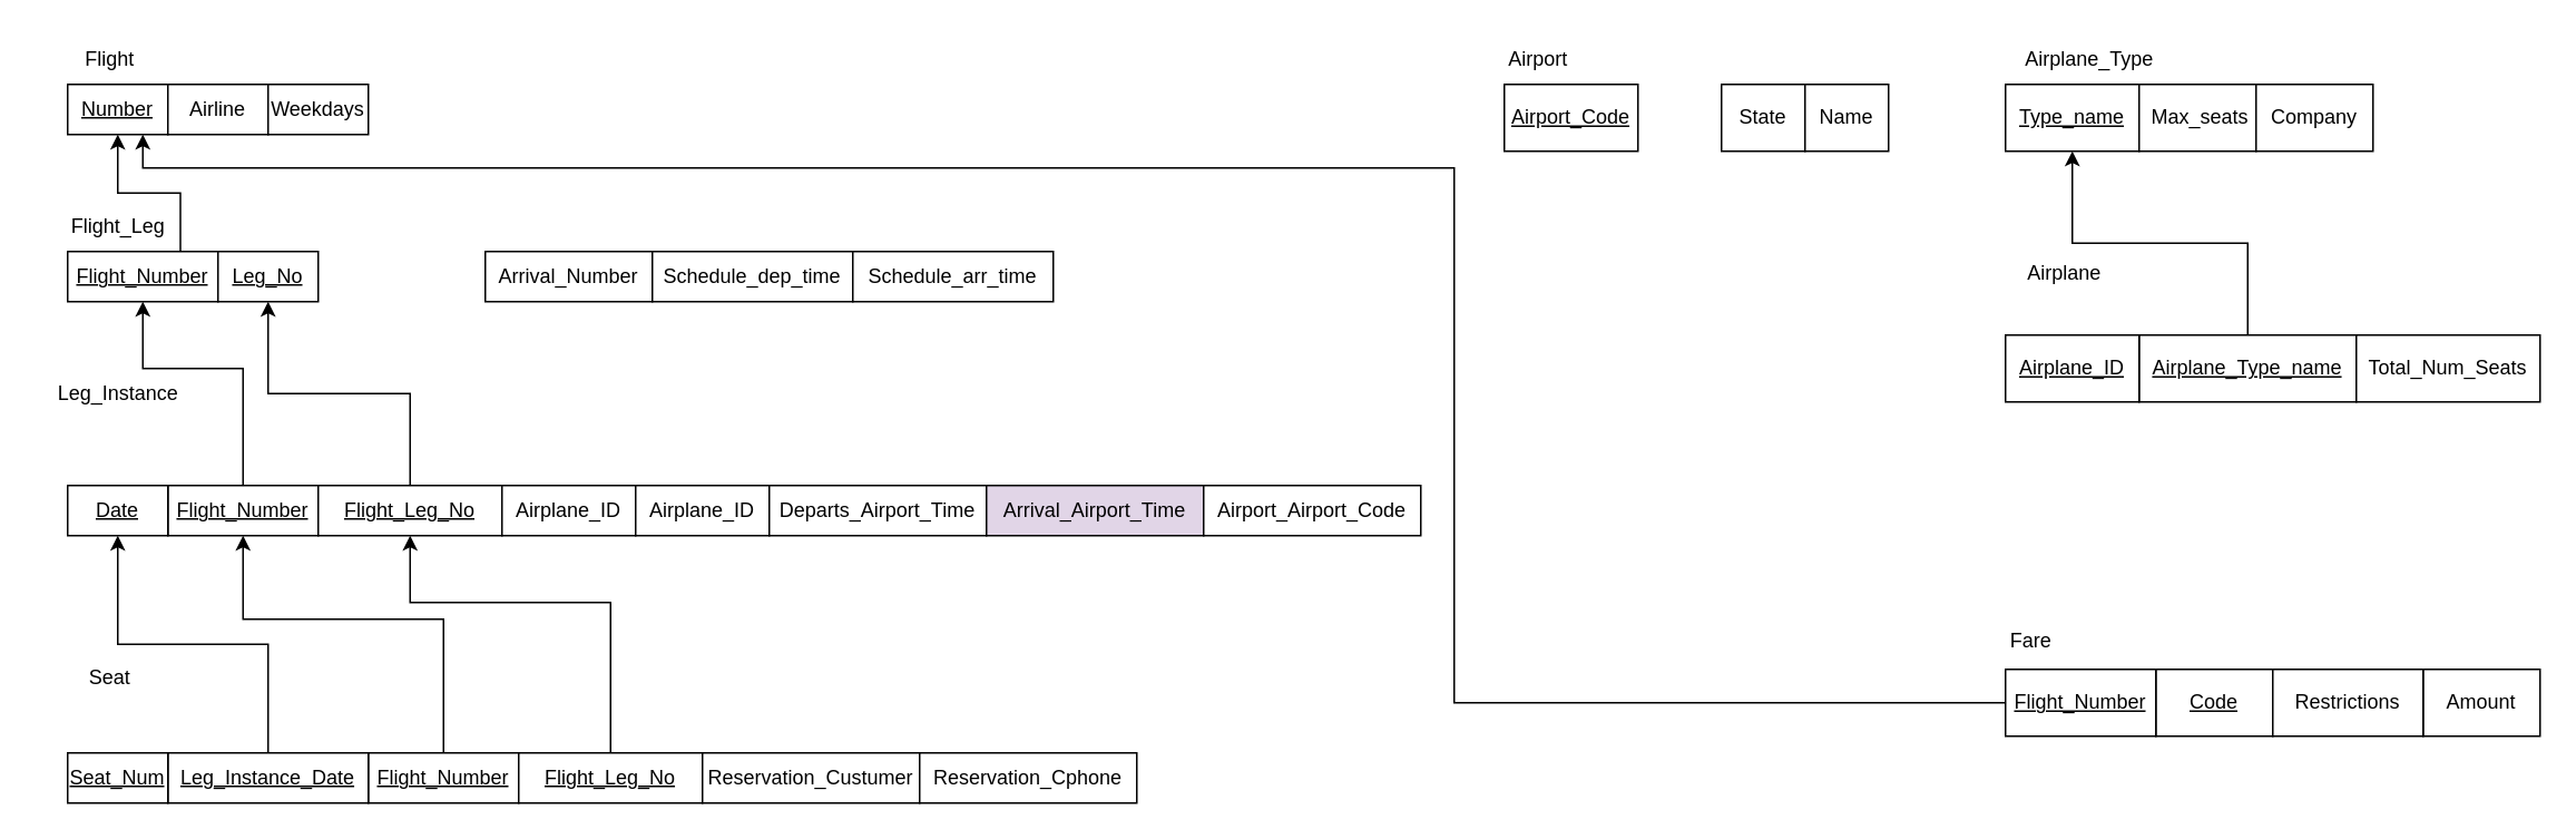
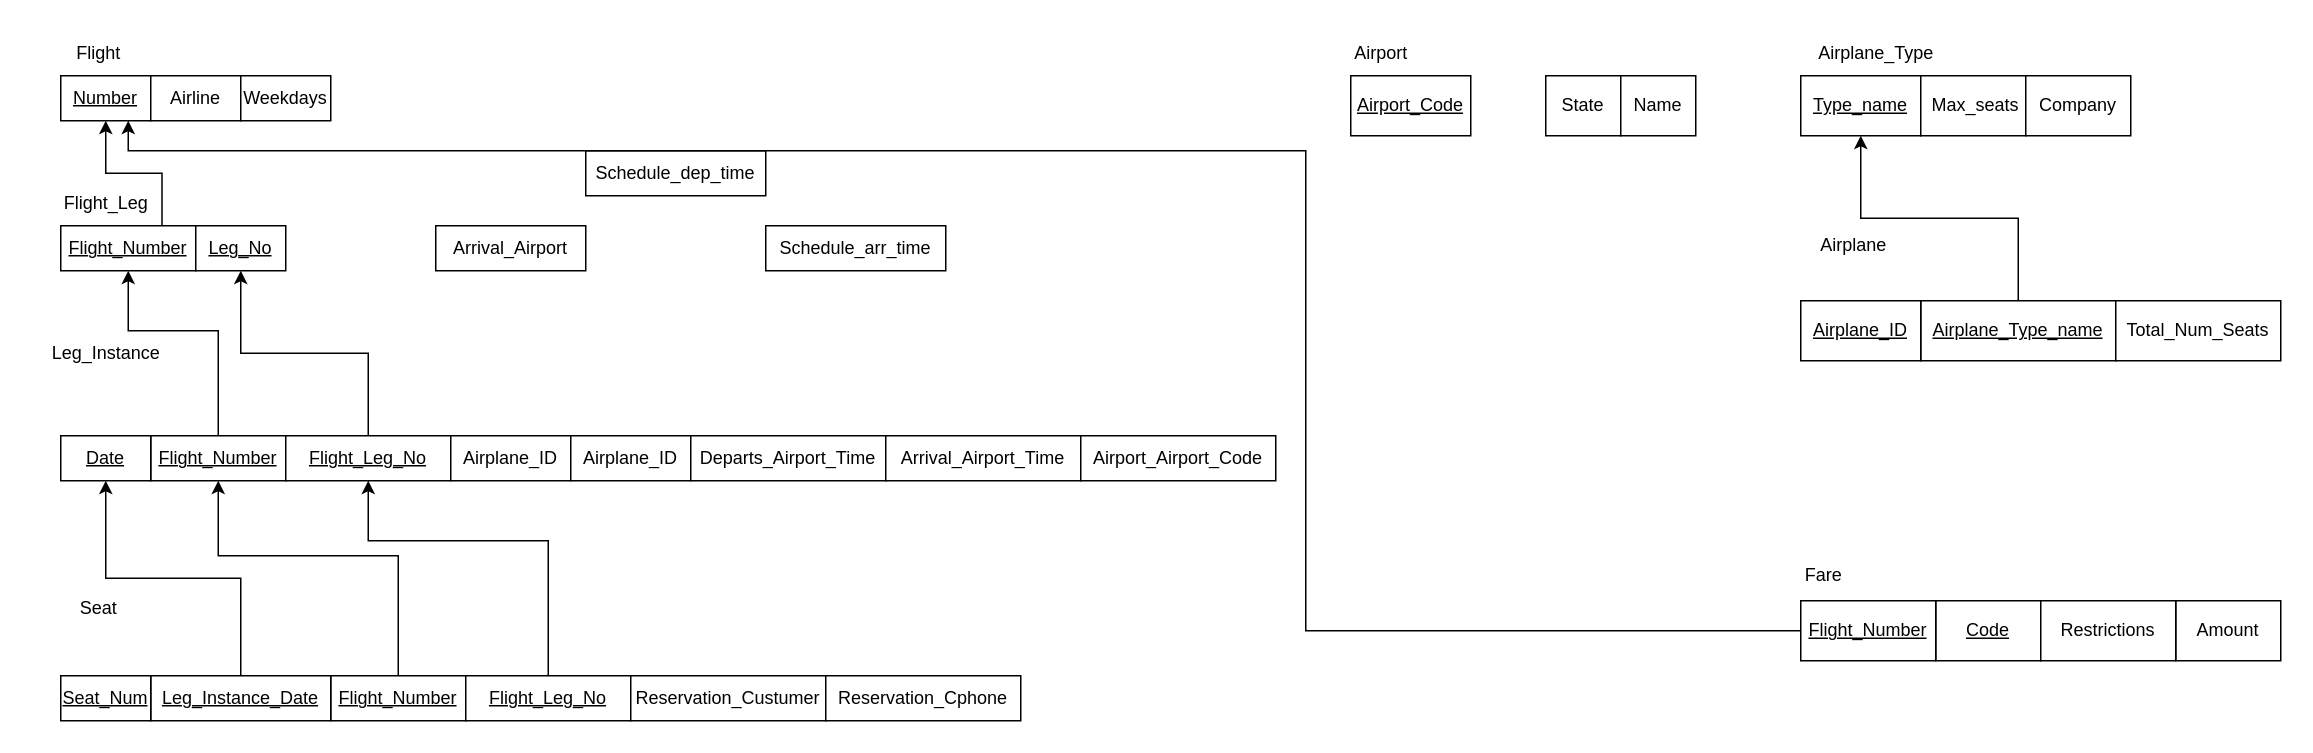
  <mxCell id="0" />
  <mxCell id="1" parent="0" />
  <mxCell id="2" value="&lt;u&gt;Number&lt;/u&gt;" style="rounded=0;whiteSpace=wrap;html=1;" parent="1" vertex="1"><mxGeometry x="40" y="50" width="60" height="30" as="geometry" /></mxCell>
  <mxCell id="3" style="edgeStyle=orthogonalEdgeStyle;rounded=0;orthogonalLoop=1;jettySize=auto;html=1;exitX=0.75;exitY=0;exitDx=0;exitDy=0;entryX=0.5;entryY=1;entryDx=0;entryDy=0;" edge="1" parent="1" source="4" target="2"><mxGeometry relative="1" as="geometry" /></mxCell>
  <mxCell id="4" value="&lt;u&gt;Flight_Number&lt;/u&gt;" style="rounded=0;whiteSpace=wrap;html=1;" parent="1" vertex="1"><mxGeometry x="40" y="150" width="90" height="30" as="geometry" /></mxCell>
  <mxCell id="5" value="Flight" style="text;html=1;align=center;verticalAlign=middle;resizable=0;points=[];autosize=1;strokeColor=none;fillColor=none;" parent="1" vertex="1"><mxGeometry x="40" y="20" width="50" height="30" as="geometry" /></mxCell>
  <mxCell id="6" value="Flight_Leg" style="text;html=1;align=center;verticalAlign=middle;resizable=0;points=[];autosize=1;strokeColor=none;fillColor=none;" parent="1" vertex="1"><mxGeometry x="30" y="120" width="80" height="30" as="geometry" /></mxCell>
  <mxCell id="7" value="Leg_Instance" style="text;html=1;align=center;verticalAlign=middle;resizable=0;points=[];autosize=1;strokeColor=none;fillColor=none;" parent="1" vertex="1"><mxGeometry x="20" y="220" width="100" height="30" as="geometry" /></mxCell>
  <mxCell id="8" value="Seat" style="text;html=1;align=center;verticalAlign=middle;resizable=0;points=[];autosize=1;strokeColor=none;fillColor=none;" parent="1" vertex="1"><mxGeometry x="40" y="390" width="50" height="30" as="geometry" /></mxCell>
  <mxCell id="9" value="Airport" style="text;html=1;align=center;verticalAlign=middle;resizable=0;points=[];autosize=1;strokeColor=none;fillColor=none;" parent="1" vertex="1"><mxGeometry x="890" y="20" width="60" height="30" as="geometry" /></mxCell>
  <mxCell id="10" value="Airplane_Type" style="text;html=1;align=center;verticalAlign=middle;resizable=0;points=[];autosize=1;strokeColor=none;fillColor=none;" parent="1" vertex="1"><mxGeometry x="1200" y="20" width="100" height="30" as="geometry" /></mxCell>
  <mxCell id="11" value="Airplane" style="text;html=1;align=center;verticalAlign=middle;resizable=0;points=[];autosize=1;strokeColor=none;fillColor=none;" parent="1" vertex="1"><mxGeometry x="1200" y="148" width="70" height="30" as="geometry" /></mxCell>
  <mxCell id="12" value="Fare" style="text;html=1;align=center;verticalAlign=middle;resizable=0;points=[];autosize=1;strokeColor=none;fillColor=none;" parent="1" vertex="1"><mxGeometry x="1190" y="368" width="50" height="30" as="geometry" /></mxCell>
  <mxCell id="13" value="Airline" style="rounded=0;whiteSpace=wrap;html=1;" parent="1" vertex="1"><mxGeometry x="100" y="50" width="60" height="30" as="geometry" /></mxCell>
  <mxCell id="14" value="Weekdays" style="rounded=0;whiteSpace=wrap;html=1;" parent="1" vertex="1"><mxGeometry x="160" y="50" width="60" height="30" as="geometry" /></mxCell>
  <mxCell id="15" value="&lt;u&gt;Leg_No&lt;/u&gt;" style="rounded=0;whiteSpace=wrap;html=1;" parent="1" vertex="1"><mxGeometry x="130" y="150" width="60" height="30" as="geometry" /></mxCell>
- <mxCell id="16" value="Arrival_Number" style="rounded=0;whiteSpace=wrap;html=1;" parent="1" vertex="1"><mxGeometry x="290" y="150" width="100" height="30" as="geometry" /></mxCell>
- <mxCell id="17" value="Schedule_dep_time" style="rounded=0;whiteSpace=wrap;html=1;" parent="1" vertex="1"><mxGeometry x="390" y="150" width="120" height="30" as="geometry" /></mxCell>
+ <mxCell id="16" value="Arrival_Airport" style="rounded=0;whiteSpace=wrap;html=1;" parent="1" vertex="1"><mxGeometry x="290" y="150" width="100" height="30" as="geometry" /></mxCell>
+ <mxCell id="17" value="Schedule_dep_time" style="rounded=0;whiteSpace=wrap;html=1;" parent="1" vertex="1"><mxGeometry x="390" y="100" width="120" height="30" as="geometry" /></mxCell>
  <mxCell id="18" value="Schedule_arr_time" style="rounded=0;whiteSpace=wrap;html=1;" parent="1" vertex="1"><mxGeometry x="510" y="150" width="120" height="30" as="geometry" /></mxCell>
  <mxCell id="19" style="edgeStyle=orthogonalEdgeStyle;rounded=0;orthogonalLoop=1;jettySize=auto;html=1;exitX=0.5;exitY=0;exitDx=0;exitDy=0;entryX=0.5;entryY=1;entryDx=0;entryDy=0;" edge="1" parent="1" source="20" target="4"><mxGeometry relative="1" as="geometry"><Array as="points"><mxPoint x="145" y="220" /><mxPoint x="85" y="220" /></Array></mxGeometry></mxCell>
  <mxCell id="20" value="&lt;u&gt;Flight_Number&lt;/u&gt;" style="rounded=0;whiteSpace=wrap;html=1;" parent="1" vertex="1"><mxGeometry x="100" y="290" width="90" height="30" as="geometry" /></mxCell>
  <mxCell id="21" style="edgeStyle=orthogonalEdgeStyle;rounded=0;orthogonalLoop=1;jettySize=auto;html=1;exitX=0.5;exitY=0;exitDx=0;exitDy=0;entryX=0.5;entryY=1;entryDx=0;entryDy=0;" edge="1" parent="1" source="22" target="15"><mxGeometry relative="1" as="geometry" /></mxCell>
  <mxCell id="22" value="&lt;u&gt;Flight_Leg_No&lt;/u&gt;" style="rounded=0;whiteSpace=wrap;html=1;" parent="1" vertex="1"><mxGeometry x="190" y="290" width="110" height="30" as="geometry" /></mxCell>
  <mxCell id="23" value="&lt;u&gt;Date&lt;/u&gt;" style="rounded=0;whiteSpace=wrap;html=1;" parent="1" vertex="1"><mxGeometry x="40" y="290" width="60" height="30" as="geometry" /></mxCell>
  <mxCell id="24" value="Airplane_ID" style="rounded=0;whiteSpace=wrap;html=1;" parent="1" vertex="1"><mxGeometry x="300" y="290" width="80" height="30" as="geometry" /></mxCell>
  <mxCell id="25" value="Airplane_ID" style="rounded=0;whiteSpace=wrap;html=1;" parent="1" vertex="1"><mxGeometry x="380" y="290" width="80" height="30" as="geometry" /></mxCell>
  <mxCell id="26" value="Departs_Airport_Time" style="rounded=0;whiteSpace=wrap;html=1;" parent="1" vertex="1"><mxGeometry x="460" y="290" width="130" height="30" as="geometry" /></mxCell>
- <mxCell id="27" value="Arrival_Airport_Time" style="rounded=0;whiteSpace=wrap;html=1;fillColor=#e1d5e7;" parent="1" vertex="1"><mxGeometry x="590" y="290" width="130" height="30" as="geometry" /></mxCell>
+ <mxCell id="27" value="Arrival_Airport_Time" style="rounded=0;whiteSpace=wrap;html=1;" parent="1" vertex="1"><mxGeometry x="590" y="290" width="130" height="30" as="geometry" /></mxCell>
  <mxCell id="28" value="Airport_Airport_Code" style="rounded=0;whiteSpace=wrap;html=1;" parent="1" vertex="1"><mxGeometry x="720" y="290" width="130" height="30" as="geometry" /></mxCell>
  <mxCell id="29" style="edgeStyle=orthogonalEdgeStyle;rounded=0;orthogonalLoop=1;jettySize=auto;html=1;exitX=0.5;exitY=0;exitDx=0;exitDy=0;entryX=0.5;entryY=1;entryDx=0;entryDy=0;" edge="1" parent="1" source="30" target="20"><mxGeometry relative="1" as="geometry"><Array as="points"><mxPoint x="265" y="370" /><mxPoint x="145" y="370" /></Array></mxGeometry></mxCell>
  <mxCell id="30" value="&lt;u&gt;Flight_Number&lt;/u&gt;" style="rounded=0;whiteSpace=wrap;html=1;" parent="1" vertex="1"><mxGeometry x="220" y="450" width="90" height="30" as="geometry" /></mxCell>
  <mxCell id="31" style="edgeStyle=orthogonalEdgeStyle;rounded=0;orthogonalLoop=1;jettySize=auto;html=1;exitX=0.5;exitY=0;exitDx=0;exitDy=0;entryX=0.5;entryY=1;entryDx=0;entryDy=0;" edge="1" parent="1" source="32" target="22"><mxGeometry relative="1" as="geometry"><Array as="points"><mxPoint x="365" y="360" /><mxPoint x="245" y="360" /></Array></mxGeometry></mxCell>
  <mxCell id="32" value="&lt;u&gt;Flight_Leg_No&lt;/u&gt;" style="rounded=0;whiteSpace=wrap;html=1;" parent="1" vertex="1"><mxGeometry x="310" y="450" width="110" height="30" as="geometry" /></mxCell>
  <mxCell id="33" style="edgeStyle=orthogonalEdgeStyle;rounded=0;orthogonalLoop=1;jettySize=auto;html=1;exitX=0.5;exitY=0;exitDx=0;exitDy=0;entryX=0.5;entryY=1;entryDx=0;entryDy=0;" edge="1" parent="1" source="34" target="23"><mxGeometry relative="1" as="geometry" /></mxCell>
  <mxCell id="34" value="&lt;u&gt;Leg_Instance_Date&lt;/u&gt;" style="rounded=0;whiteSpace=wrap;html=1;" parent="1" vertex="1"><mxGeometry x="100" y="450" width="120" height="30" as="geometry" /></mxCell>
  <mxCell id="35" value="&lt;u&gt;Seat_Num&lt;/u&gt;" style="rounded=0;whiteSpace=wrap;html=1;" parent="1" vertex="1"><mxGeometry x="40" y="450" width="60" height="30" as="geometry" /></mxCell>
  <mxCell id="36" value="&lt;u&gt;Airport_Code&lt;/u&gt;" style="rounded=0;whiteSpace=wrap;html=1;" vertex="1" parent="1"><mxGeometry x="900" y="50" width="80" height="40" as="geometry" /></mxCell>
  <mxCell id="37" value="State" style="rounded=0;whiteSpace=wrap;html=1;" vertex="1" parent="1"><mxGeometry x="1030" y="50" width="50" height="40" as="geometry" /></mxCell>
  <mxCell id="38" value="Name" style="rounded=0;whiteSpace=wrap;html=1;" vertex="1" parent="1"><mxGeometry x="1080" y="50" width="50" height="40" as="geometry" /></mxCell>
  <mxCell id="39" value="&lt;u&gt;Type_name&lt;/u&gt;" style="rounded=0;whiteSpace=wrap;html=1;" vertex="1" parent="1"><mxGeometry x="1200" y="50" width="80" height="40" as="geometry" /></mxCell>
  <mxCell id="40" value="&amp;nbsp;Max_seats" style="rounded=0;whiteSpace=wrap;html=1;" vertex="1" parent="1"><mxGeometry x="1280" y="50" width="70" height="40" as="geometry" /></mxCell>
  <mxCell id="41" value="Company" style="rounded=0;whiteSpace=wrap;html=1;" vertex="1" parent="1"><mxGeometry x="1350" y="50" width="70" height="40" as="geometry" /></mxCell>
  <mxCell id="42" style="edgeStyle=orthogonalEdgeStyle;rounded=0;orthogonalLoop=1;jettySize=auto;html=1;exitX=0.5;exitY=0;exitDx=0;exitDy=0;entryX=0.5;entryY=1;entryDx=0;entryDy=0;" edge="1" parent="1" source="43" target="39"><mxGeometry relative="1" as="geometry" /></mxCell>
  <mxCell id="43" value="&lt;u&gt;Airplane_Type_name&lt;/u&gt;" style="rounded=0;whiteSpace=wrap;html=1;" vertex="1" parent="1"><mxGeometry x="1280" y="200" width="130" height="40" as="geometry" /></mxCell>
  <mxCell id="44" value="&lt;u&gt;Airplane_ID&lt;/u&gt;" style="rounded=0;whiteSpace=wrap;html=1;" vertex="1" parent="1"><mxGeometry x="1200" y="200" width="80" height="40" as="geometry" /></mxCell>
  <mxCell id="45" value="Total_Num_Seats" style="rounded=0;whiteSpace=wrap;html=1;" vertex="1" parent="1"><mxGeometry x="1410" y="200" width="110" height="40" as="geometry" /></mxCell>
  <mxCell id="46" value="&lt;u&gt;Code&lt;/u&gt;" style="rounded=0;whiteSpace=wrap;html=1;" vertex="1" parent="1"><mxGeometry x="1290" y="400" width="70" height="40" as="geometry" /></mxCell>
  <mxCell id="47" style="edgeStyle=orthogonalEdgeStyle;rounded=0;orthogonalLoop=1;jettySize=auto;html=1;exitX=0;exitY=0.5;exitDx=0;exitDy=0;entryX=0.75;entryY=1;entryDx=0;entryDy=0;" edge="1" parent="1" source="48" target="2"><mxGeometry relative="1" as="geometry"><Array as="points"><mxPoint x="870" y="420" /><mxPoint x="870" y="100" /><mxPoint x="85" y="100" /></Array></mxGeometry></mxCell>
  <mxCell id="48" value="&lt;u&gt;Flight_Number&lt;/u&gt;" style="rounded=0;whiteSpace=wrap;html=1;" vertex="1" parent="1"><mxGeometry x="1200" y="400" width="90" height="40" as="geometry" /></mxCell>
  <mxCell id="49" value="Amount" style="rounded=0;whiteSpace=wrap;html=1;" vertex="1" parent="1"><mxGeometry x="1450" y="400" width="70" height="40" as="geometry" /></mxCell>
  <mxCell id="50" value="Restrictions" style="rounded=0;whiteSpace=wrap;html=1;" vertex="1" parent="1"><mxGeometry x="1360" y="400" width="90" height="40" as="geometry" /></mxCell>
  <mxCell id="51" value="Reservation_Custumer" style="rounded=0;whiteSpace=wrap;html=1;" vertex="1" parent="1"><mxGeometry x="420" y="450" width="130" height="30" as="geometry" /></mxCell>
  <mxCell id="52" value="Reservation_Cphone" style="rounded=0;whiteSpace=wrap;html=1;" vertex="1" parent="1"><mxGeometry x="550" y="450" width="130" height="30" as="geometry" /></mxCell>
